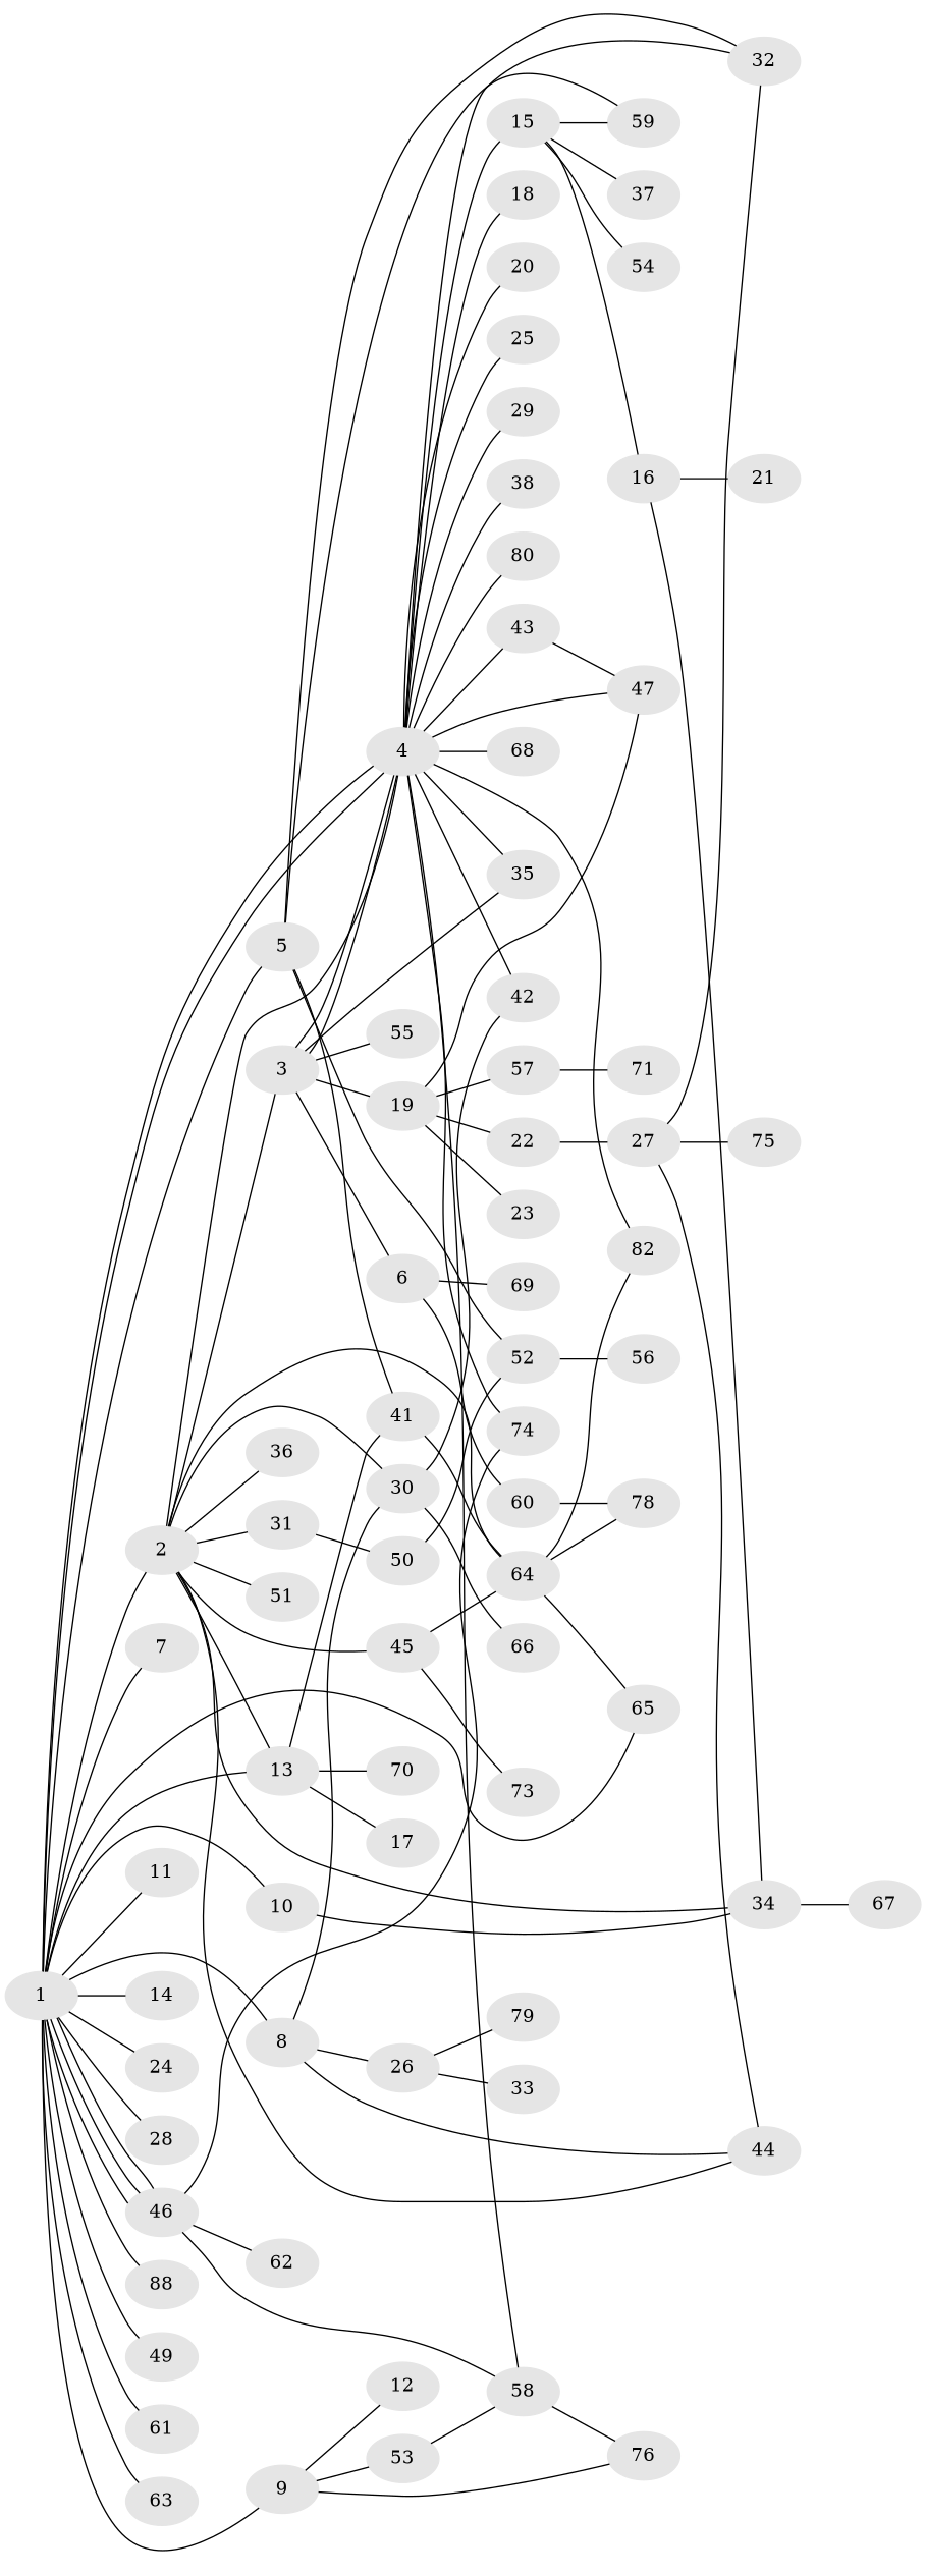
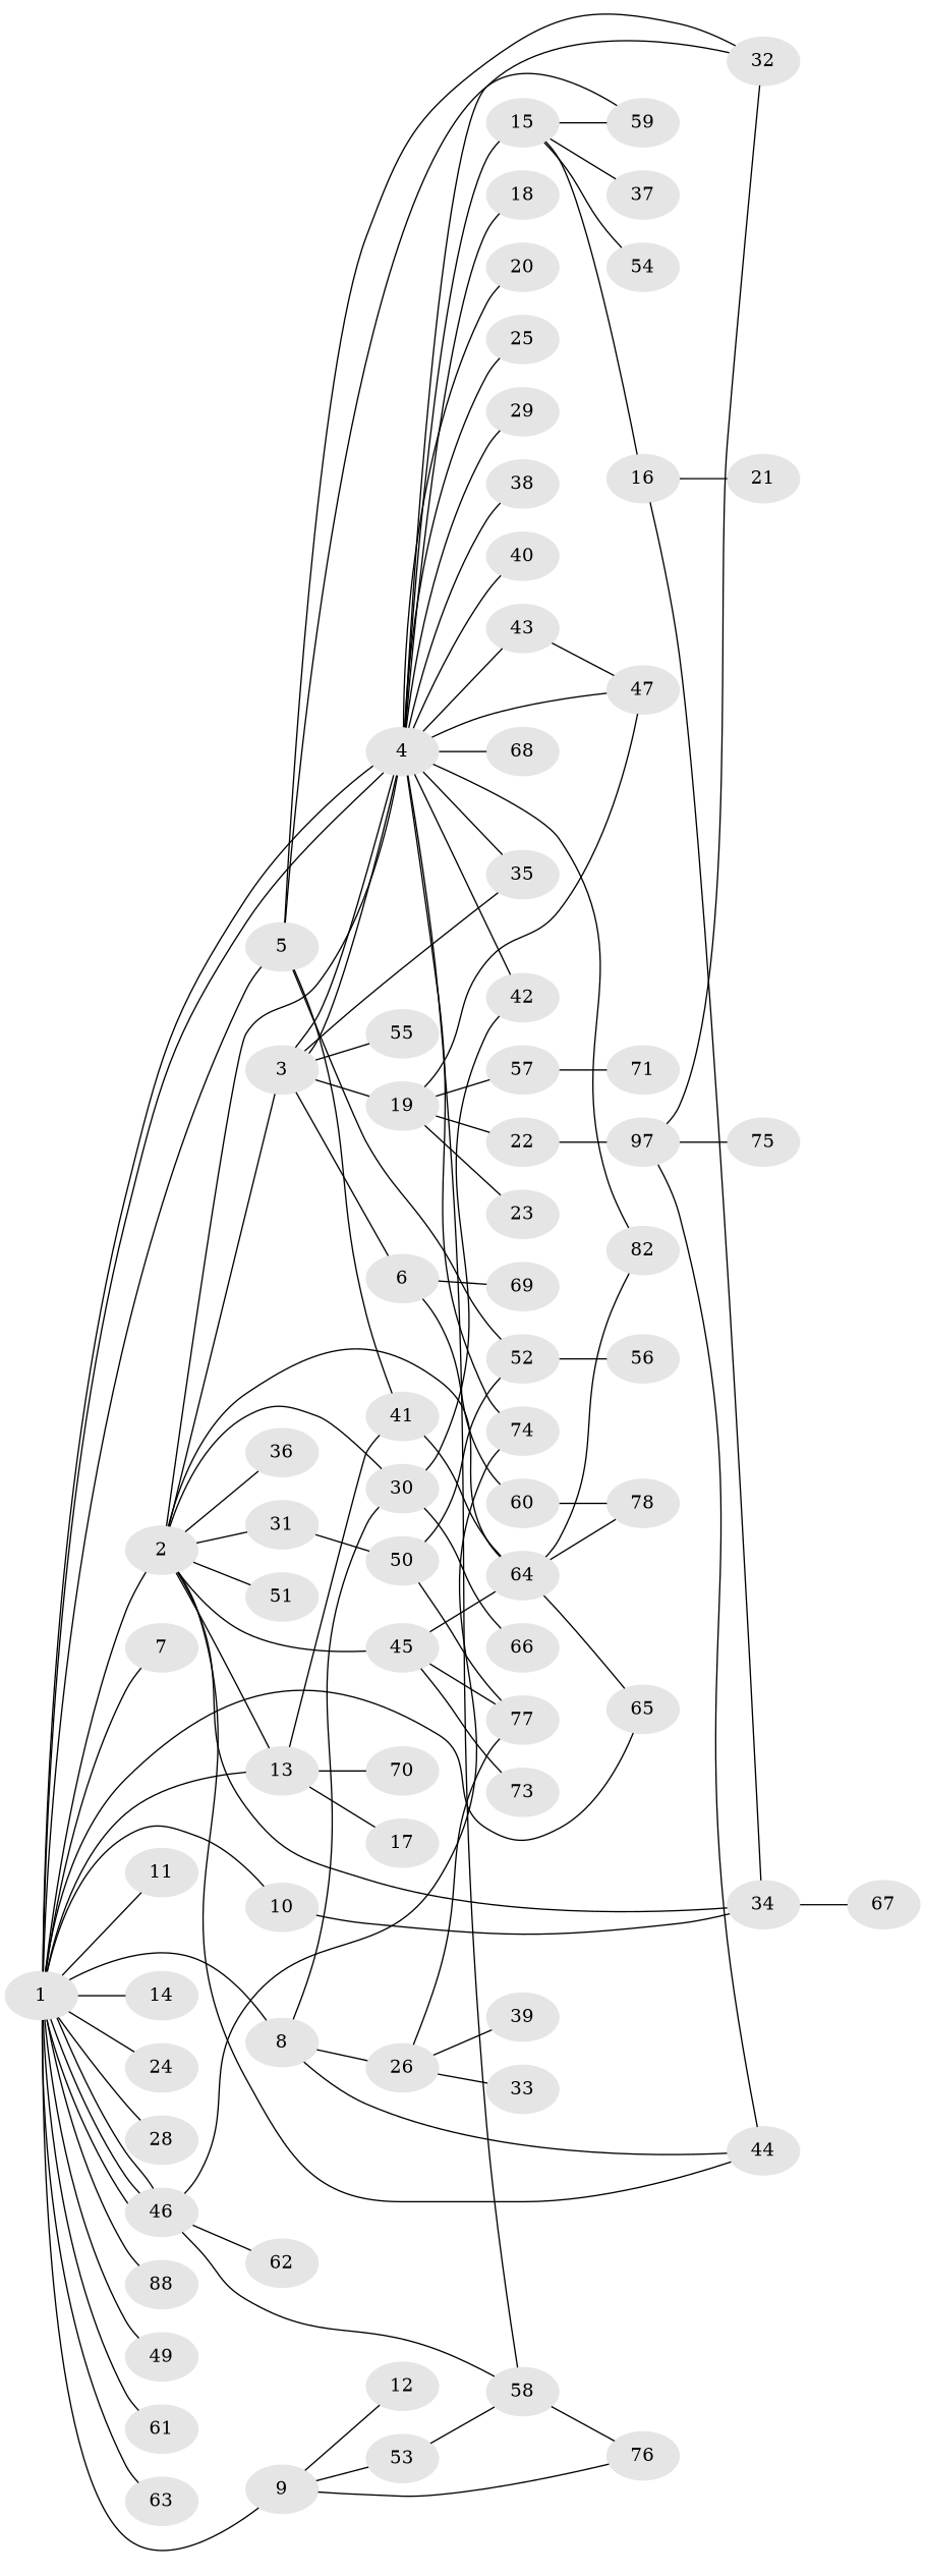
  graph {
    rankdir=LR
    node [color=gray90 style=filled]
    1
    2
    4
    5
    7
    8
    9
    10
    11
    13
    14
    24
    28
    46
    n15 [label=88]
    49
    61
    63
    65
    3
    30
    31
    34
    36
    44
    45
    51
    64
    15
    18
    20
    25
    29
    32
    35
    38
-   40 [label=80]
+   40
    42
    43
    47
    58
    68
    n43 [label=82]
    74
    41
    52
    59
    26
    12
    53
    76
    17
    70
    62
    6
    19
    55
    66
    50
    67
+   77
    73
    78
    60
    69
    22
    23
    57
    16
    37
    54
    56
    33
-   39 [label=79]
+   39
    21
-   27
+   27 [label=97]
    71
    75
    1 -- 2
    1 -- 4
    1 -- 4
    1 -- 5
    1 -- 7
    1 -- 8
    1 -- 9
    1 -- 10
    1 -- 11
    1 -- 13
    1 -- 14
    1 -- 24
    1 -- 28
    1 -- 46
    1 -- 46
    1 -- 46
    1 -- n15
    1 -- 49
    1 -- 61
    1 -- 63
    1 -- 65
    2 -- 4
    2 -- 13
    2 -- 3
    2 -- 30
    2 -- 31
    2 -- 34
    2 -- 36
    2 -- 44
    2 -- 45
    2 -- 51
    2 -- 64
    4 -- 15
    4 -- 18
    4 -- 20
    4 -- 25
    4 -- 29
    4 -- 32
    4 -- 35
    4 -- 38
    4 -- 40
    4 -- 42
    4 -- 43
    4 -- 47
    4 -- 58
    4 -- 68
    4 -- n43
    4 -- 74
    5 -- 32
    5 -- 41
    5 -- 52
    5 -- 59
    8 -- 30
    8 -- 44
    8 -- 26
    9 -- 12
    9 -- 53
    9 -- 76
    10 -- 34
    13 -- 41
    13 -- 17
    13 -- 70
    46 -- 58
    46 -- 74
    46 -- 62
    3 -- 4
    3 -- 4
    3 -- 35
    3 -- 6
    3 -- 19
    3 -- 55
    30 -- 42
    30 -- 66
    31 -- 50
    34 -- 67
    45 -- 64
+   45 -- 77
    45 -- 73
    64 -- 65
    64 -- n43
    64 -- 78
    15 -- 59
    15 -- 16
    15 -- 37
    15 -- 54
    43 -- 47
    58 -- 76
    41 -- 64
    52 -- 56
+   26 -- 77
    26 -- 33
    26 -- 39
    53 -- 58
    6 -- 60
    6 -- 69
    19 -- 47
    19 -- 22
    19 -- 23
    19 -- 57
    50 -- 52
+   50 -- 77
    60 -- 78
    22 -- 27
    57 -- 71
    16 -- 34
    16 -- 21
    27 -- 44
    27 -- 32
    27 -- 75
  }
